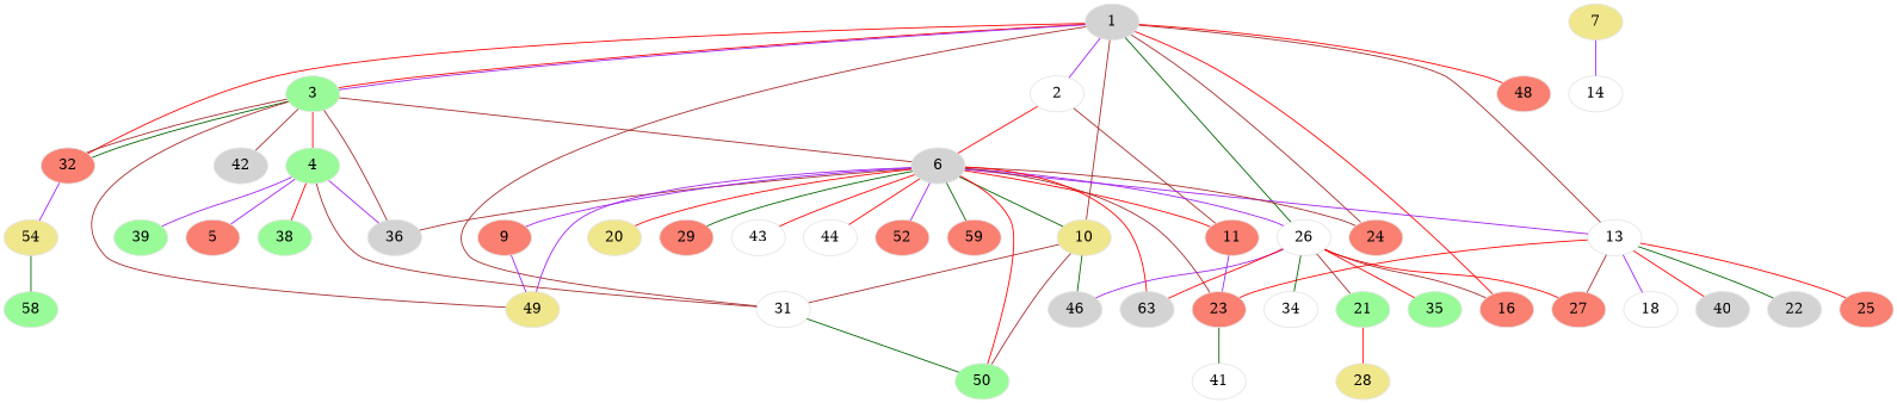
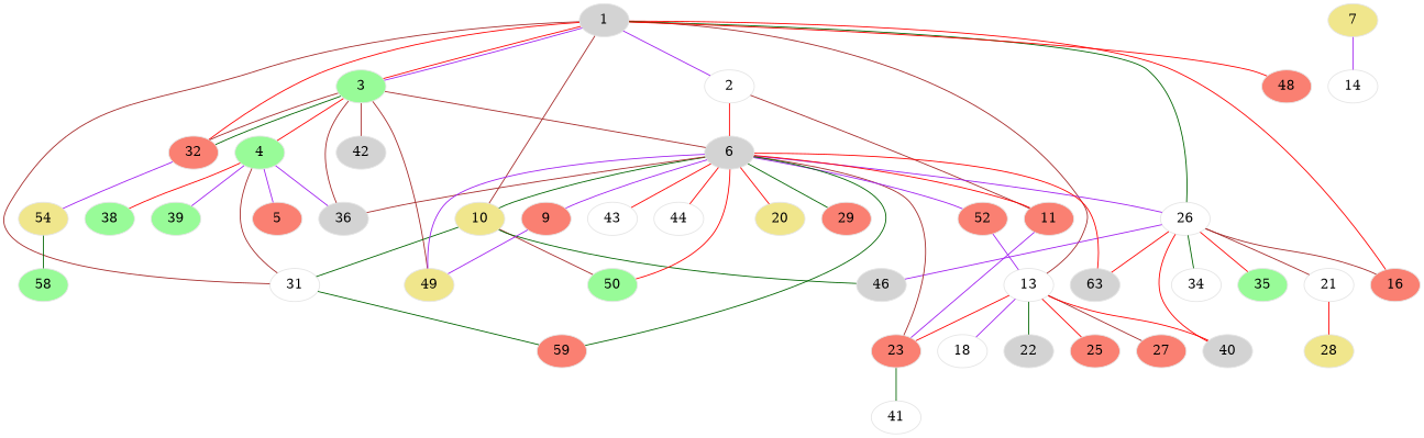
  graph {
    node [color=gray90 fillcolor=salmon style=filled]
    edge [color=red]
    1 [fillcolor=lightgrey super="+47"]
    2 [fillcolor=white super="+56"]
    3 [fillcolor=palegreen super="+19"]
    10 [fillcolor=khaki super="+12"]
    13 [fillcolor=white super="+17"]
    16
-   24
    26 [fillcolor=white super="+62"]
    31 [fillcolor=white]
    32 [super="+45"]
    48
    6 [fillcolor=lightgrey super="+8"]
    11
    4 [fillcolor=palegreen super="+52"]
    36 [fillcolor=lightgrey super="+61"]
    42 [fillcolor=lightgrey]
    49 [fillcolor=khaki]
    50 [fillcolor=palegreen super="+64"]
    46 [fillcolor=lightgrey super="+53"]
    23 [super="+33"]
    18 [fillcolor=white super="+51"]
    22 [fillcolor=lightgrey]
    25
    27
    40 [fillcolor=lightgrey super="+60"]
-   21 [fillcolor=palegreen super="+30"]
+   21 [fillcolor=white super="+30"]
    63 [fillcolor=lightgrey]
    34 [fillcolor=white]
    35 [fillcolor=palegreen]
    54 [fillcolor=khaki super="+57"]
    9 [super="+15"]
    20 [fillcolor=khaki super="+37"]
    29
    43 [fillcolor=white]
    44 [fillcolor=white]
    n36 [label=52]
    59
    28 [fillcolor=khaki]
    5
    38 [fillcolor=palegreen]
    39 [fillcolor=palegreen]
    7 [fillcolor=khaki]
    14 [fillcolor=white]
    41 [fillcolor=white]
    58 [fillcolor=palegreen]
    1 -- 2 [color=purple]
    1 -- 3
    1 -- 3 [color=purple]
    1 -- 10 [color=brown]
    1 -- 13 [color=brown]
    1 -- 16
-   1 -- 24 [color=brown]
    1 -- 26 [color=darkgreen]
    1 -- 31 [color=brown]
    1 -- 32
    1 -- 48
    2 -- 6
    2 -- 11 [color=brown]
    3 -- 32 [color=brown weight=2]
    3 -- 32 [color=darkgreen]
    3 -- 6 [color=brown weight=2]
    3 -- 4
    3 -- 36 [color=brown]
    3 -- 42 [color=brown]
    3 -- 49 [color=brown]
-   10 -- 31 [color=brown]
+   10 -- 31 [color=darkgreen]
    10 -- 50 [color=brown]
    10 -- 46 [color=darkgreen]
    13 -- 23
    13 -- 18 [color=purple]
    13 -- 22 [color=darkgreen]
    13 -- 25
    13 -- 27 [color=brown]
    13 -- 40
    26 -- 16 [color=brown]
    26 -- 46 [color=purple]
-   26 -- 27
+   26 -- 40
    26 -- 21 [color=brown]
    26 -- 63
    26 -- 34 [color=darkgreen]
    26 -- 35
-   31 -- 50 [color=darkgreen]
+   31 -- 59 [color=darkgreen]
    32 -- 54 [color=purple]
    6 -- 10 [color=darkgreen]
-   6 -- 13 [color=purple]
-   6 -- 24 [color=brown]
+   n36 -- 13 [color=purple]
    6 -- 26 [color=purple weight=2]
    6 -- 11
    6 -- 36 [color=brown]
    6 -- 49 [color=purple weight=2]
    6 -- 50
    6 -- 23 [color=brown]
    6 -- 63
    6 -- 9 [color=purple]
    6 -- 20
    6 -- 29 [color=darkgreen]
    6 -- 43
    6 -- 44
    6 -- n36 [color=purple]
    6 -- 59 [color=darkgreen]
    11 -- 23 [color=purple]
    4 -- 31 [color=brown]
    4 -- 36 [color=purple]
    4 -- 5 [color=purple]
    4 -- 38
    4 -- 39 [color=purple]
    23 -- 41 [color=darkgreen]
    21 -- 28
    54 -- 58 [color=darkgreen]
    9 -- 49 [color=purple]
    7 -- 14 [color=purple]
  }
